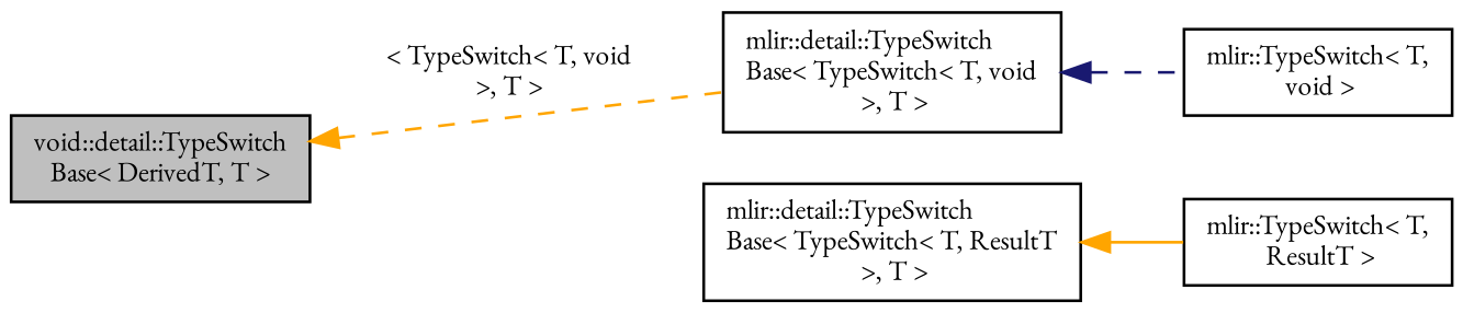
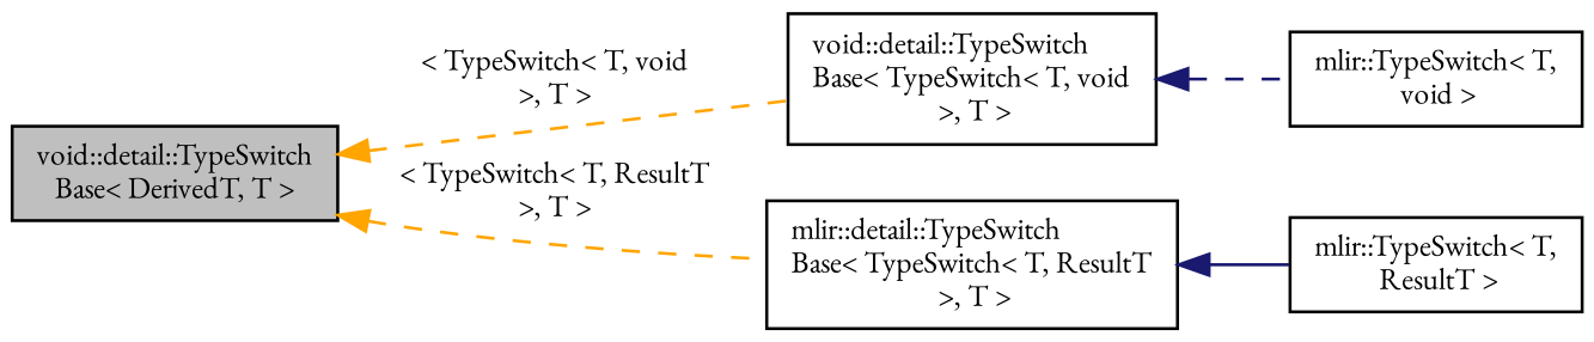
  digraph {
    fontname="EB Garamond"
    rankdir=LR
    node [color=black fontname="EB Garamond" fontsize=10 shape=record]
    edge [color=orange dir=back fontname="EB Garamond" fontsize=10 labelfontname=Helvetica labelfontsize=10 style=dashed]
    n1 [fillcolor=grey75 fontcolor=black height=0.2 label="void::detail::TypeSwitch\lBase\< DerivedT, T \>" style=filled width=0.4]
-   n2 [height=0.2 label="mlir::detail::TypeSwitch\lBase\< TypeSwitch\< T, void\l \>, T \>" width=0.4]
+   n2 [height=0.2 label="void::detail::TypeSwitch\lBase\< TypeSwitch\< T, void\l \>, T \>" width=0.4]
    n3 [height=0.2 label="mlir::detail::TypeSwitch\lBase\< TypeSwitch\< T, ResultT\l \>, T \>" width=0.4]
    n4 [height=0.2 label="mlir::TypeSwitch\< T,\l void \>" width=0.4]
    n5 [height=0.2 label="mlir::TypeSwitch\< T,\l ResultT \>" width=0.4]
    n1 -> n2 [label=" \< TypeSwitch\< T, void\l \>, T \>"]
+   n1 -> n3 [label=" \< TypeSwitch\< T, ResultT\l \>, T \>"]
    n2 -> n4 [color=midnightblue]
-   n3 -> n5 [style=solid]
+   n3 -> n5 [color=midnightblue style=solid]
  }
